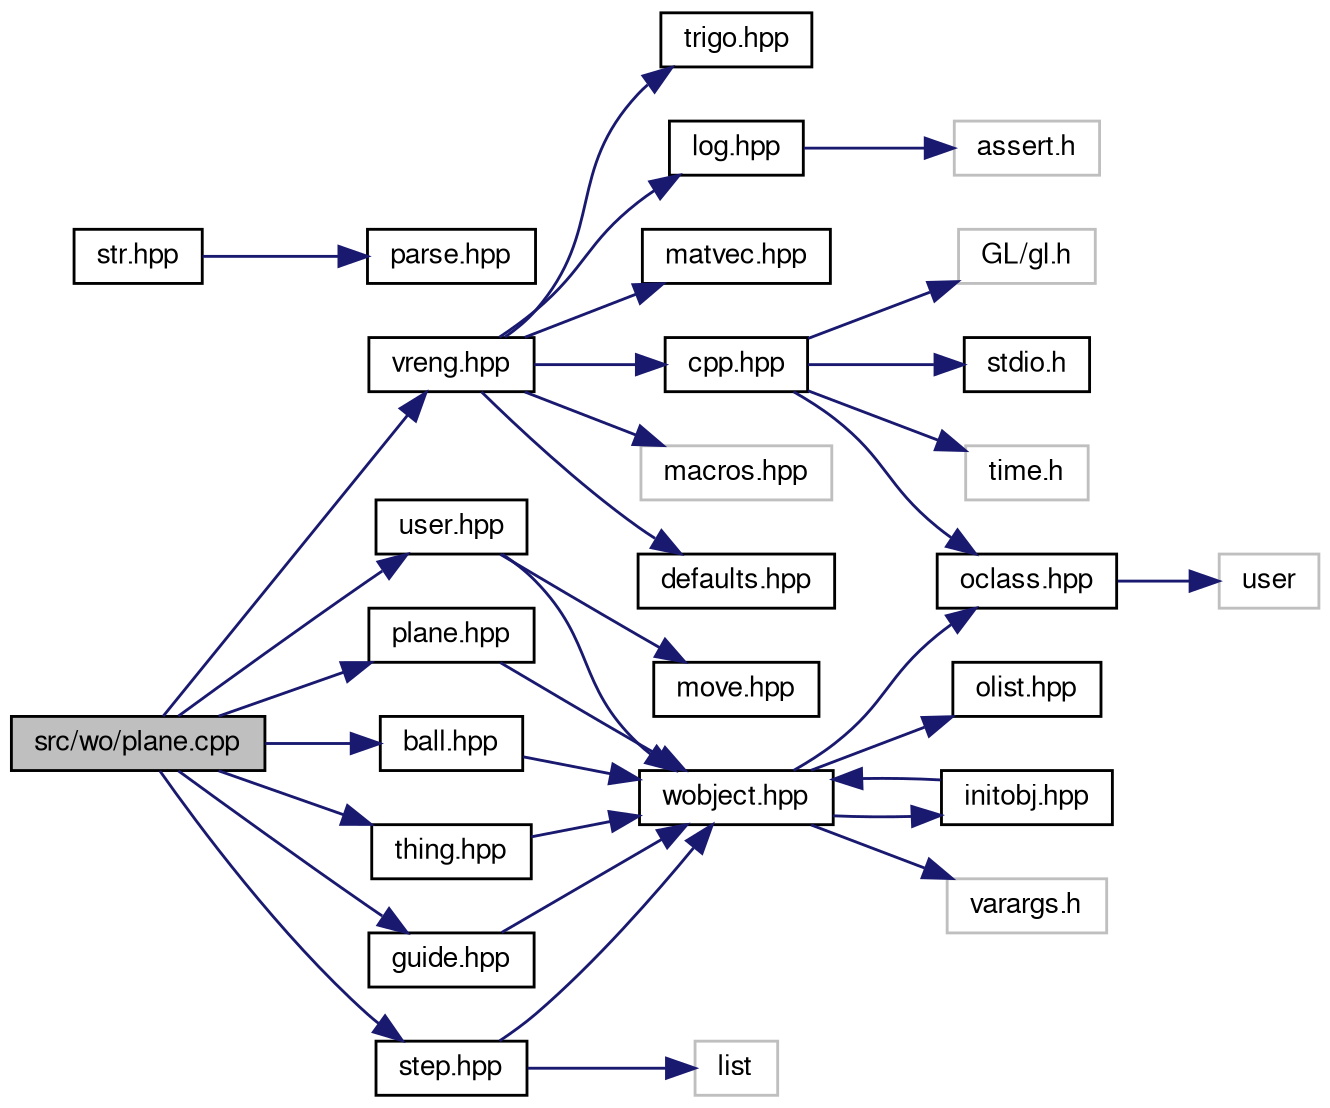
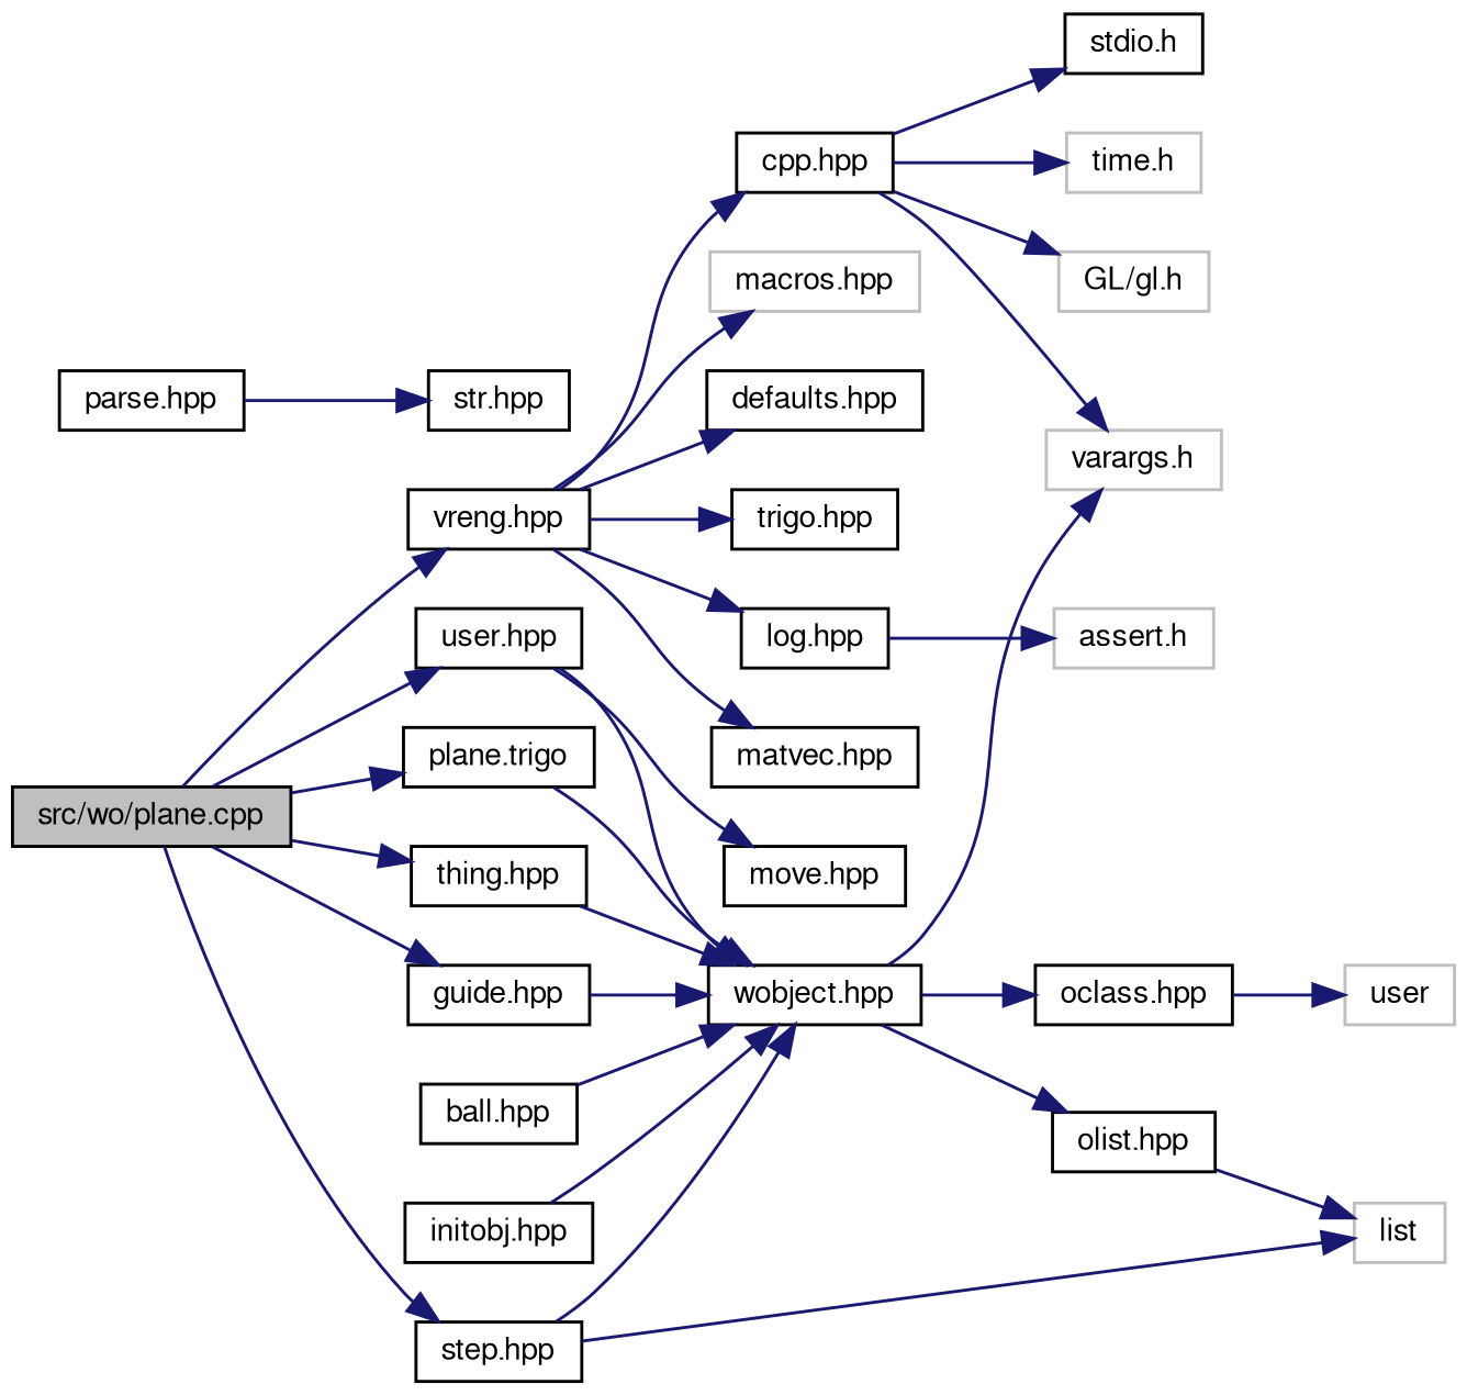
  digraph {
    rankdir=LR
    node [color=black fontname=FreeSans fontsize=10 shape=record]
    edge [color=midnightblue fontname=FreeSans fontsize=10 labelfontname=FreeSans labelfontsize=10 style=solid]
    n1 [fillcolor=grey75 fontcolor=black height=0.2 label="src/wo/plane.cpp" style=filled width=0.4]
    n2 [height=0.2 label="vreng.hpp" width=0.4]
-   n3 [height=0.2 label="plane.hpp" width=0.4]
+   n3 [height=0.2 label="plane.trigo" width=0.4]
    n4 [height=0.2 label="user.hpp" width=0.4]
    n5 [height=0.2 label="ball.hpp" width=0.4]
    n6 [height=0.2 label="thing.hpp" width=0.4]
    n7 [height=0.2 label="step.hpp" width=0.4]
    n8 [height=0.2 label="guide.hpp" width=0.4]
    n9 [height=0.2 label="cpp.hpp" width=0.4]
    n10 [color=grey75 height=0.2 label="macros.hpp" width=0.4]
    n11 [height=0.2 label="defaults.hpp" width=0.4]
    n12 [height=0.2 label="trigo.hpp" width=0.4]
    n13 [height=0.2 label="log.hpp" width=0.4]
    n14 [height=0.2 label="matvec.hpp" width=0.4]
    n15 [height=0.2 label="wobject.hpp" width=0.4]
    n16 [height=0.2 label="move.hpp" width=0.4]
    n17 [color=grey75 height=0.2 label=list width=0.4]
    n18 [height=0.2 label="stdio.h" width=0.4]
    n19 [color=grey75 height=0.2 label="varargs.h" width=0.4]
    n20 [color=grey75 height=0.2 label="time.h" width=0.4]
    n21 [color=grey75 height=0.2 label="GL/gl.h" width=0.4]
    n22 [color=grey75 height=0.2 label="assert.h" width=0.4]
    n23 [height=0.2 label="oclass.hpp" width=0.4]
    n24 [height=0.2 label="olist.hpp" width=0.4]
    n25 [height=0.2 label="initobj.hpp" width=0.4]
    n26 [color=grey75 height=0.2 label=user width=0.4]
    n27 [height=0.2 label="parse.hpp" width=0.4]
    n28 [height=0.2 label="str.hpp" width=0.4]
    n1 -> n2
    n1 -> n3
    n1 -> n4
-   n1 -> n5
    n1 -> n6
    n1 -> n7
    n1 -> n8
    n2 -> n9
    n2 -> n10
    n2 -> n11
    n2 -> n12
    n2 -> n13
    n2 -> n14
    n3 -> n15
    n4 -> n15
    n4 -> n16
    n5 -> n15
    n6 -> n15
    n7 -> n15
    n7 -> n17
    n8 -> n15
    n9 -> n18
-   n9 -> n23
+   n9 -> n19
    n9 -> n20
    n9 -> n21
    n13 -> n22
    n15 -> n19
    n15 -> n23
    n15 -> n24
-   n15 -> n25
    n23 -> n26
+   n24 -> n17
    n25 -> n15
-   n28 -> n27
+   n27 -> n28
  }
